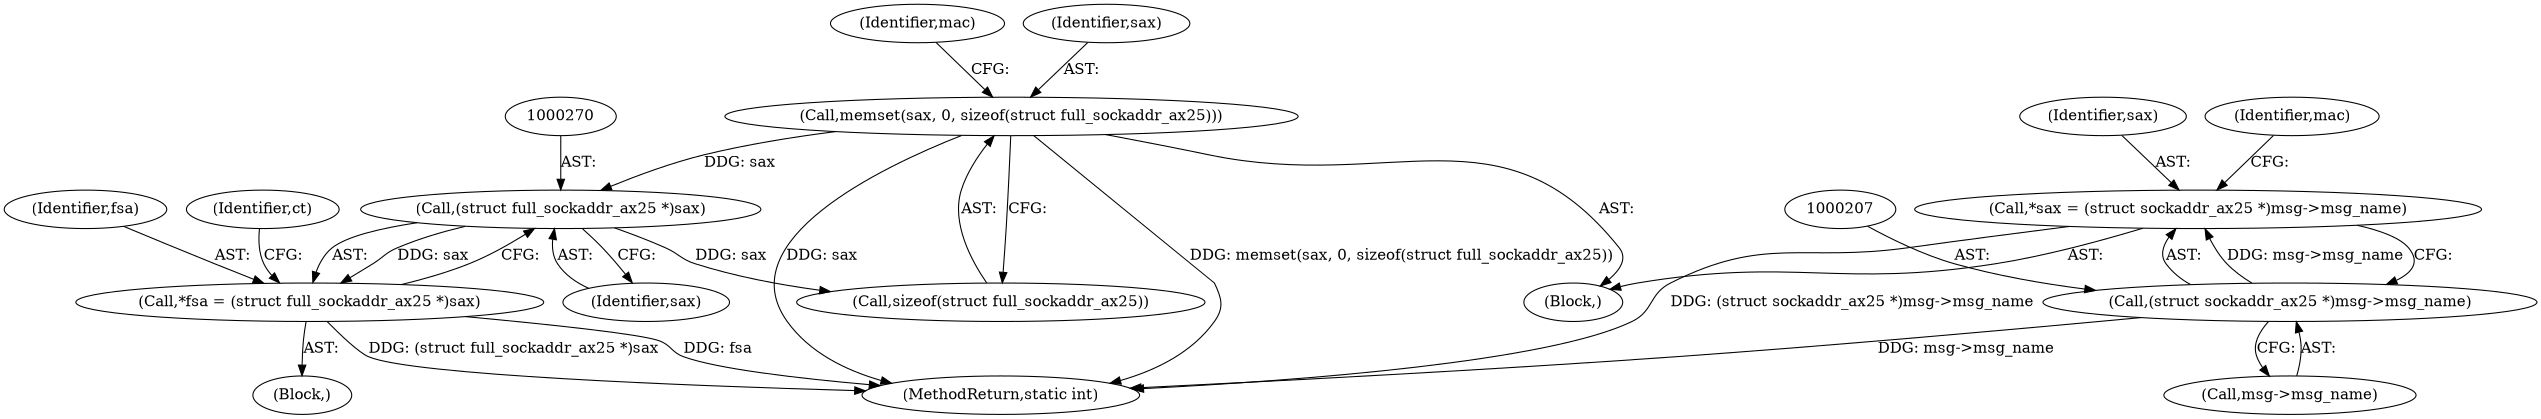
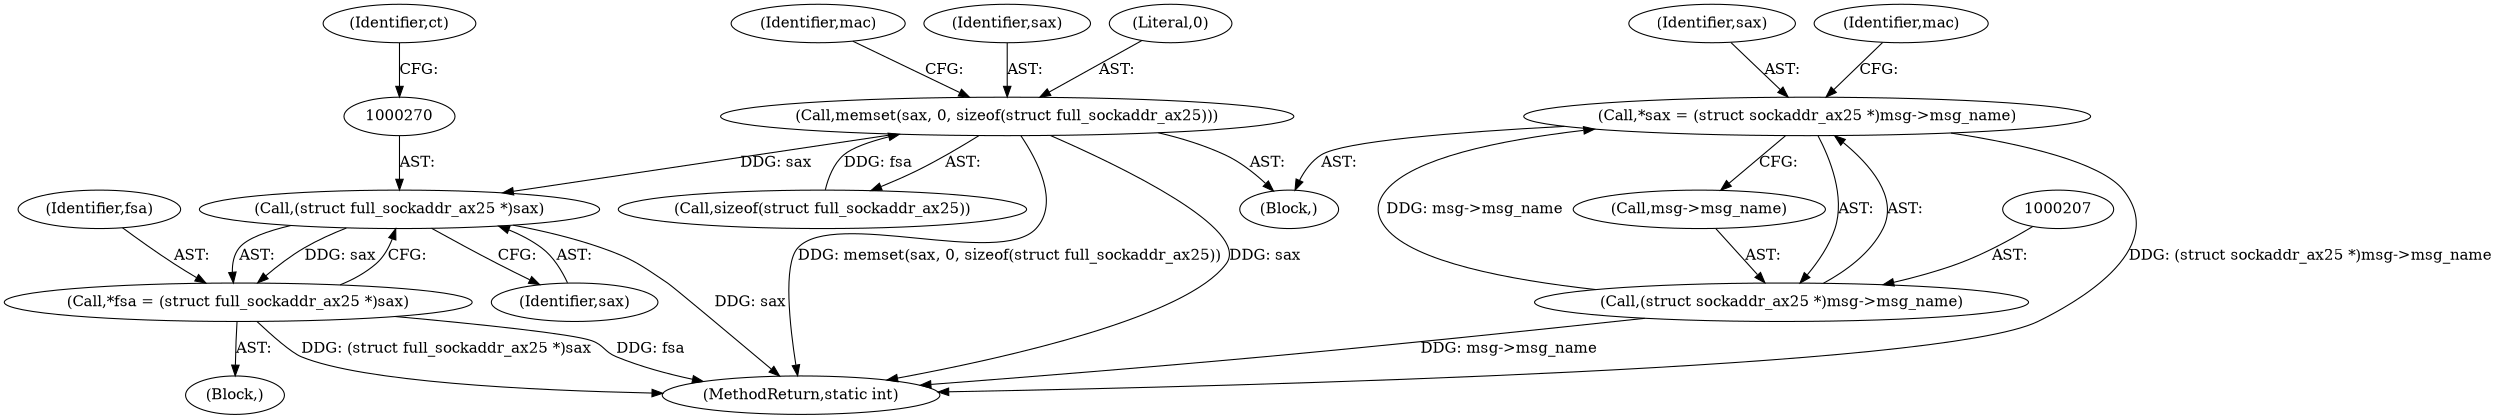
  digraph {
    n1 [label="(Call,memset(sax, 0, sizeof(struct full_sockaddr_ax25)))"]
    n2 [label="(Call,(struct full_sockaddr_ax25 *)sax)"]
    n3 [label="(Block,)"]
    n4 [label="(Call,sizeof(struct full_sockaddr_ax25))"]
    n5 [label="(MethodReturn,static int)"]
    n6 [label="(Call,*fsa = (struct full_sockaddr_ax25 *)sax)"]
    n7 [label="(Identifier,sax)"]
    n8 [label="(Call,*sax = (struct sockaddr_ax25 *)msg->msg_name)"]
    n9 [label="(Call,(struct sockaddr_ax25 *)msg->msg_name)"]
    n10 [label="(Call,msg->msg_name)"]
    n11 [label="(Block,)"]
    n12 [label="(Identifier,sax)"]
    n13 [label="(Identifier,fsa)"]
    n14 [label="(Identifier,mac)"]
    n15 [label="(Identifier,ct)"]
    n16 [label="(Identifier,sax)"]
+   n17 [label="(Literal,0)"]
    n18 [label="(Identifier,mac)"]
    1000207
    1000270
    n1 -> n2 [label="DDG: sax"]
    n1 -> n3 [label="AST: "]
-   n1 -> n4 [label="CFG: "]
+   n1 -> n4 [label="AST: "]
    n1 -> n5 [label="DDG: sax"]
    n1 -> n5 [label="DDG: memset(sax, 0, sizeof(struct full_sockaddr_ax25))"]
-   n2 -> n4 [label="DDG: sax"]
+   n2 -> n5 [label="DDG: sax"]
    n2 -> n6 [label="AST: "]
    n2 -> n6 [label="DDG: sax"]
    n2 -> n7 [label="CFG: "]
-   n4 -> n1 [label="AST: "]
+   n4 -> n1 [label="DDG: fsa"]
    n6 -> n2 [label="CFG: "]
    n6 -> n5 [label="DDG: (struct full_sockaddr_ax25 *)sax"]
    n6 -> n5 [label="DDG: fsa"]
    n6 -> n11 [label="AST: "]
    n7 -> n2 [label="AST: "]
    n8 -> n3 [label="AST: "]
    n8 -> n5 [label="DDG: (struct sockaddr_ax25 *)msg->msg_name"]
-   n8 -> n9 [label="CFG: "]
+   n8 -> n9 [label="AST: "]
    n9 -> n5 [label="DDG: msg->msg_name"]
    n9 -> n8 [label="AST: "]
    n9 -> n8 [label="DDG: msg->msg_name"]
-   n9 -> n10 [label="CFG: "]
+   n8 -> n10 [label="CFG: "]
    n10 -> n9 [label="AST: "]
    n12 -> n8 [label="AST: "]
    n13 -> n6 [label="AST: "]
    n14 -> n1 [label="CFG: "]
-   n15 -> n6 [label="CFG: "]
+   n15 -> 1000270 [label="CFG: "]
    n16 -> n1 [label="AST: "]
+   n17 -> n1 [label="AST: "]
    n18 -> n8 [label="CFG: "]
    1000207 -> n9 [label="AST: "]
    1000270 -> n2 [label="AST: "]
  }
